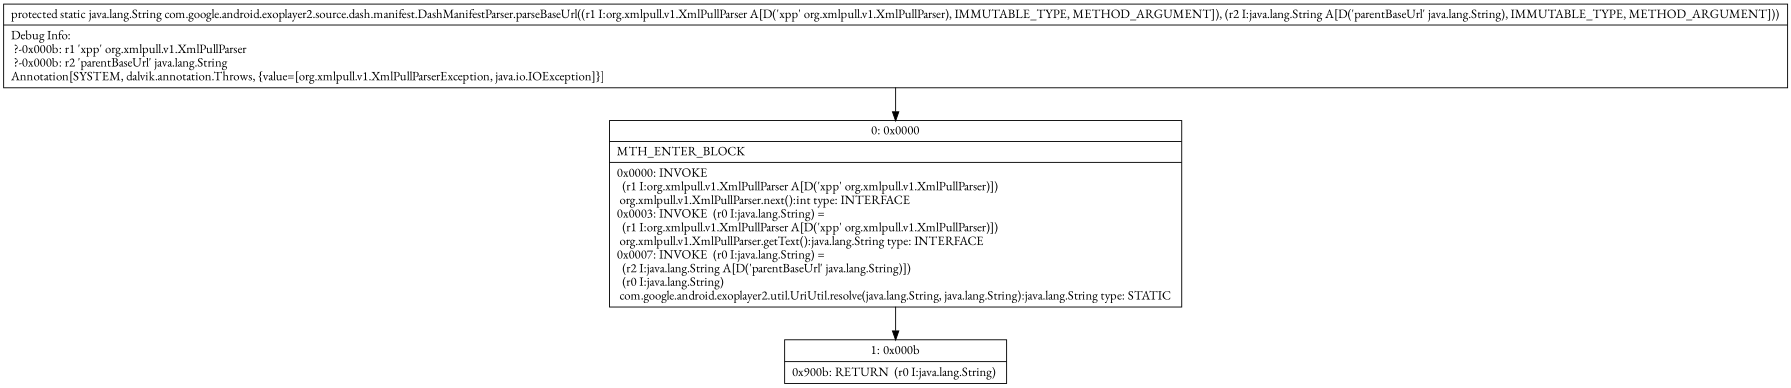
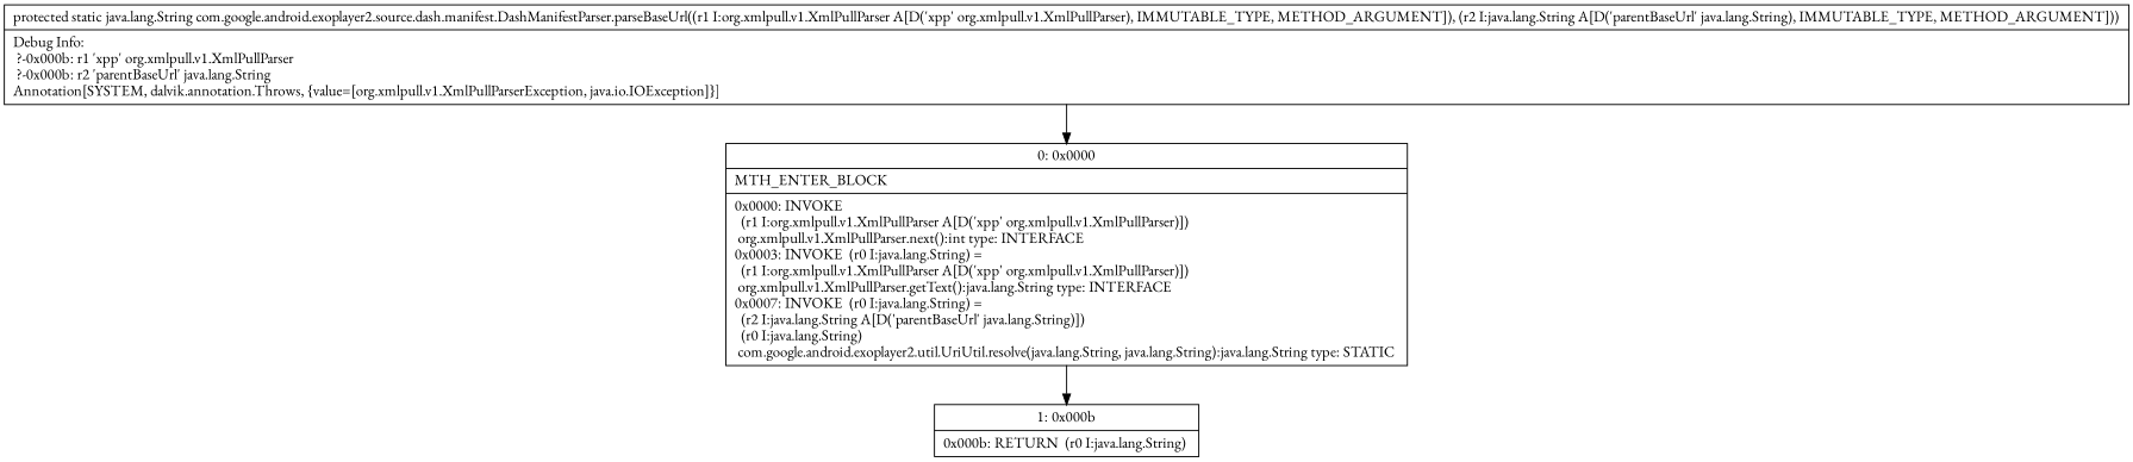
  digraph {
    fontname="EB Garamond"
    node [shape=record fontname="EB Garamond"]
    edge [fontname="EB Garamond"]
    n1 [label="{0\:\ 0x0000|MTH_ENTER_BLOCK\l|0x0000: INVOKE  \l  (r1 I:org.xmlpull.v1.XmlPullParser A[D('xpp' org.xmlpull.v1.XmlPullParser)])\l org.xmlpull.v1.XmlPullParser.next():int type: INTERFACE \l0x0003: INVOKE  (r0 I:java.lang.String) = \l  (r1 I:org.xmlpull.v1.XmlPullParser A[D('xpp' org.xmlpull.v1.XmlPullParser)])\l org.xmlpull.v1.XmlPullParser.getText():java.lang.String type: INTERFACE \l0x0007: INVOKE  (r0 I:java.lang.String) = \l  (r2 I:java.lang.String A[D('parentBaseUrl' java.lang.String)])\l  (r0 I:java.lang.String)\l com.google.android.exoplayer2.util.UriUtil.resolve(java.lang.String, java.lang.String):java.lang.String type: STATIC \l}"]
-   n2 [label="{1\:\ 0x000b|0x900b: RETURN  (r0 I:java.lang.String) \l}"]
+   n2 [label="{1\:\ 0x000b|0x000b: RETURN  (r0 I:java.lang.String) \l}"]
    n3 [label="{protected static java.lang.String com.google.android.exoplayer2.source.dash.manifest.DashManifestParser.parseBaseUrl((r1 I:org.xmlpull.v1.XmlPullParser A[D('xpp' org.xmlpull.v1.XmlPullParser), IMMUTABLE_TYPE, METHOD_ARGUMENT]), (r2 I:java.lang.String A[D('parentBaseUrl' java.lang.String), IMMUTABLE_TYPE, METHOD_ARGUMENT]))  | Debug Info:\l  ?\-0x000b: r1 'xpp' org.xmlpull.v1.XmlPullParser\l  ?\-0x000b: r2 'parentBaseUrl' java.lang.String\lAnnotation[SYSTEM, dalvik.annotation.Throws, \{value=[org.xmlpull.v1.XmlPullParserException, java.io.IOException]\}]\l}"]
    n1 -> n2
    n3 -> n1
  }
